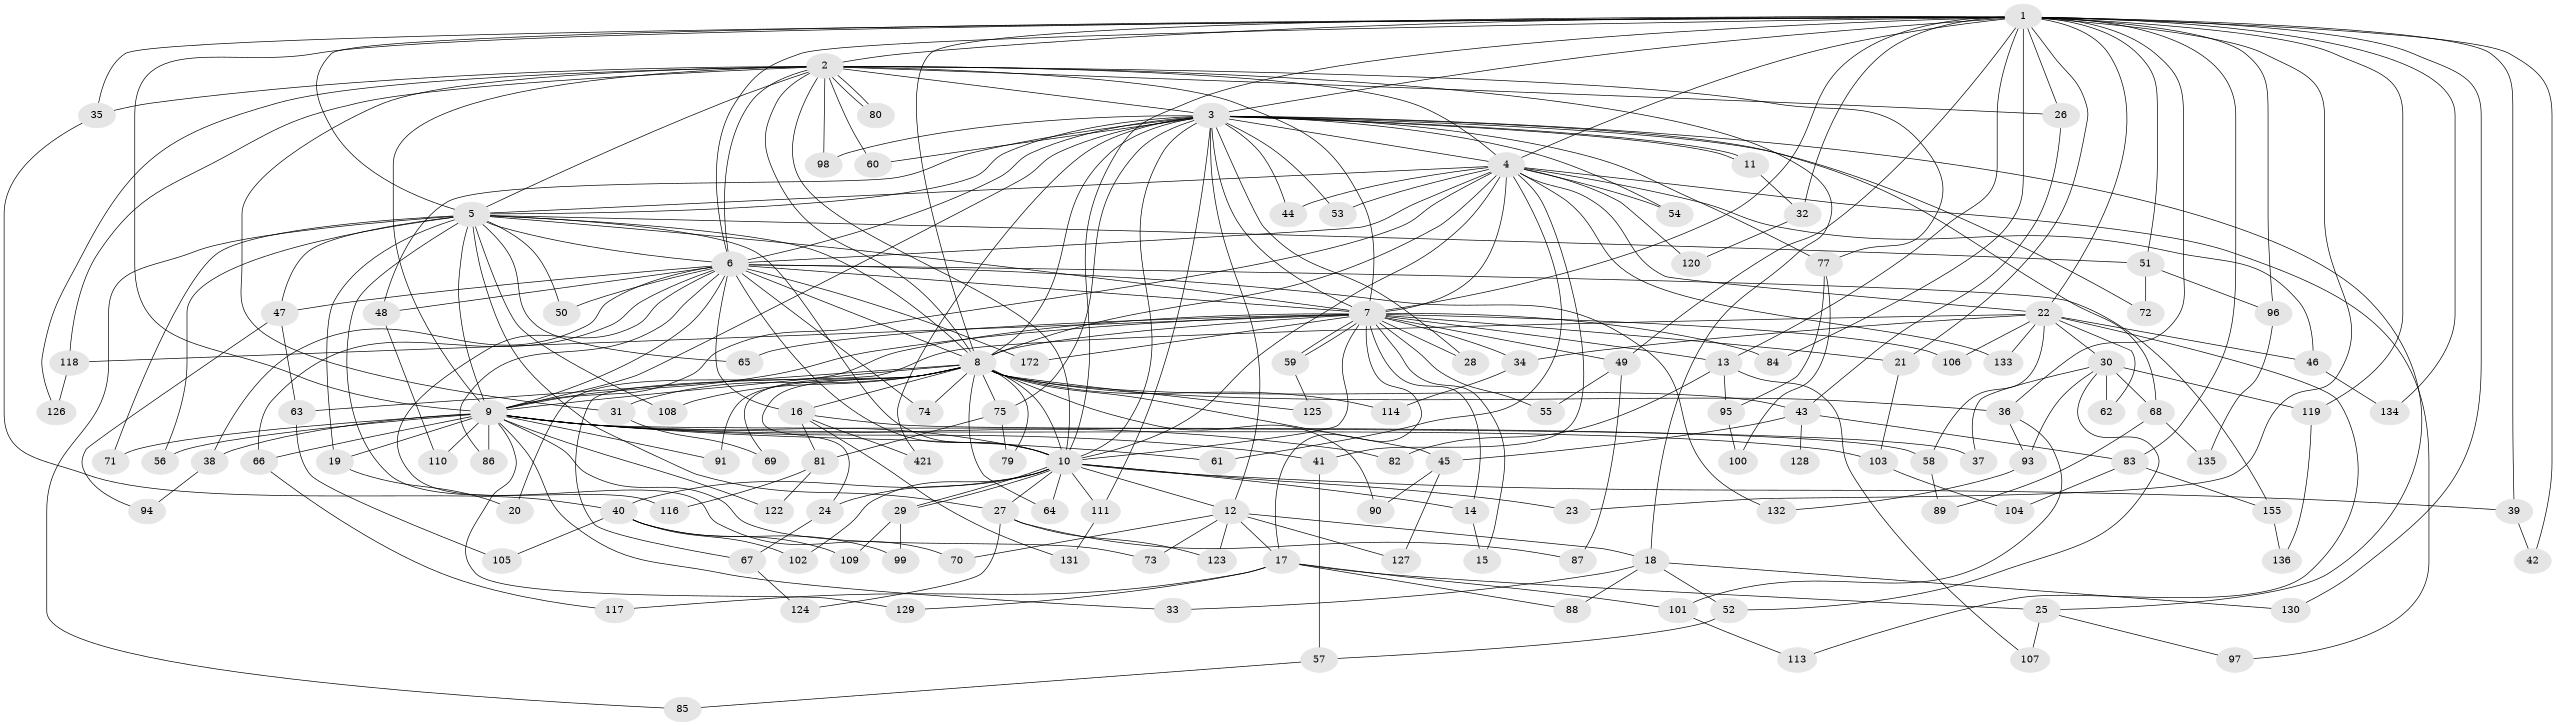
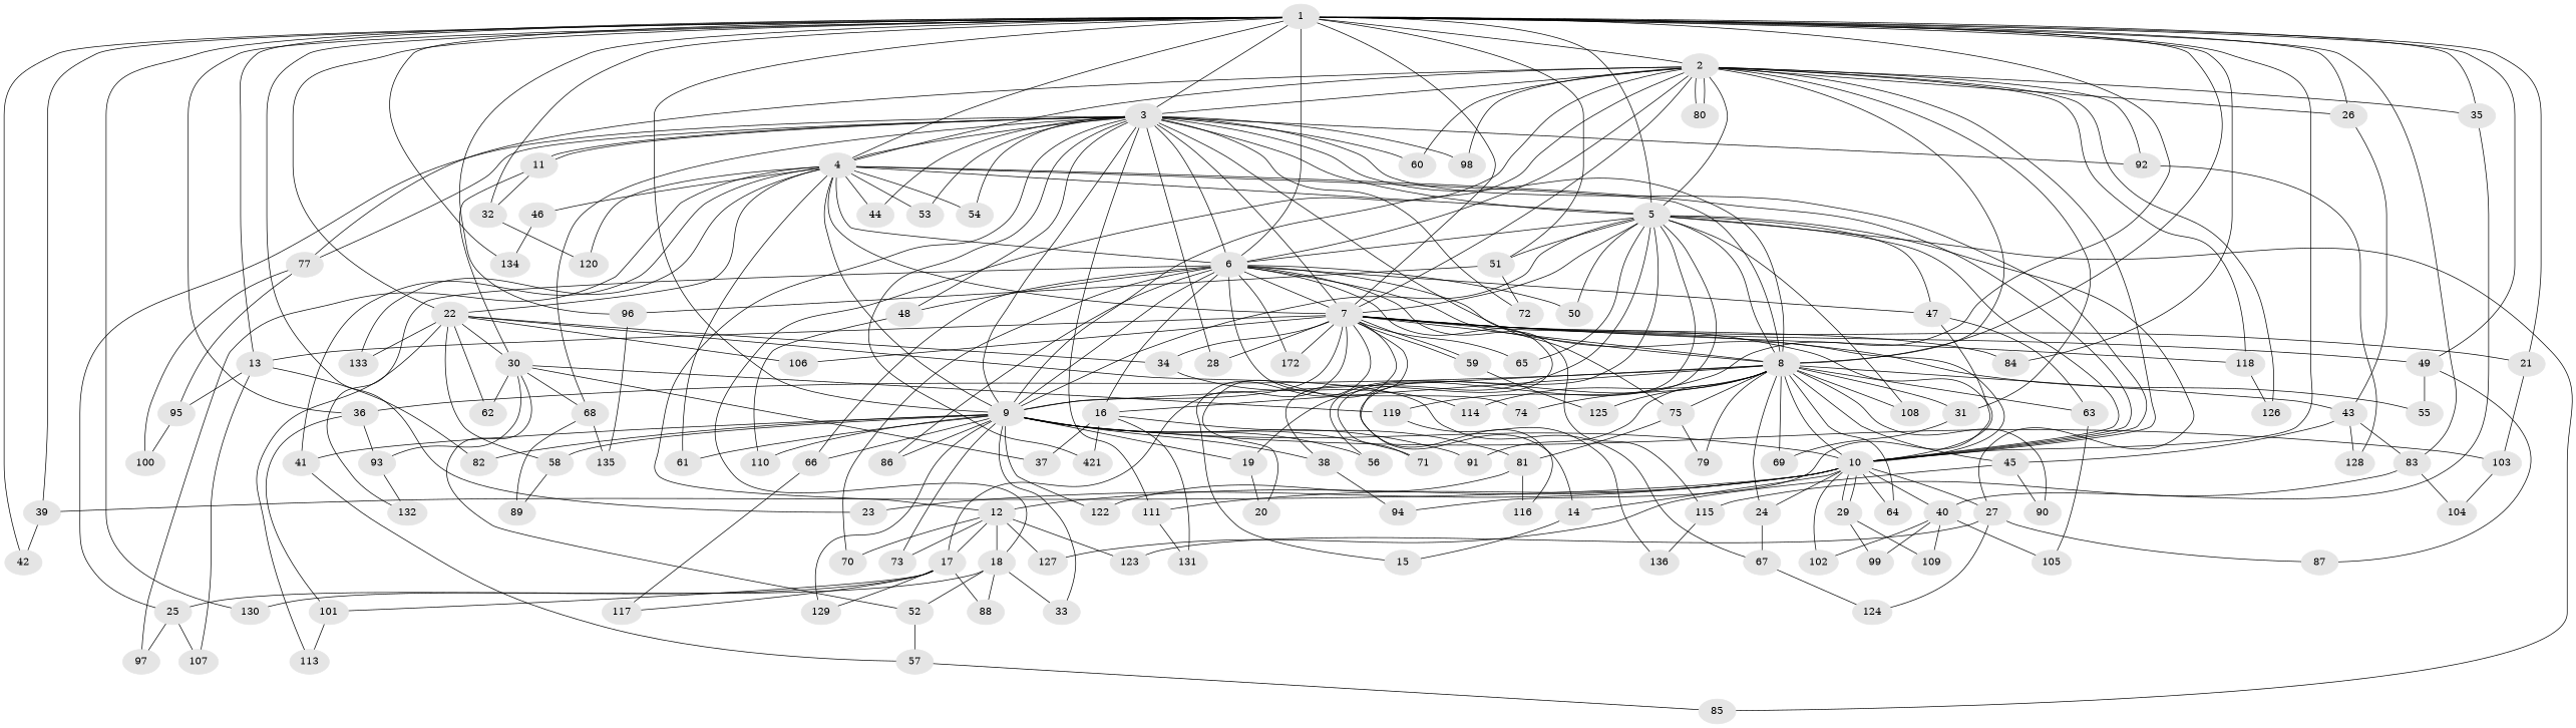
  graph {
    node [color=gray90 style=filled]
    1
    2
    3
    4
    5
    6
    7
    8
    9
    10
    13
    21
    22
    23
    26
    32
    35
    36
    39
    42
    49
    51
    83
    84
    96
    119
    130
    134
    18
    31
    60
    77
    80
+   92
    98
    118
    126
    11
    12
    25
    28
    44
    48
    53
    54
    68
    72
    75
    111
    n50 [label=421]
    41
    46
    61
    97
    120
    133
    19
    27
    47
    50
    56
    65
    71
    85
    108
    116
    16
    38
    66
    70
    74
    86
    n73 [label=172]
-   115 [label=155]
+   115
    132
    14
    15
    17
    20
    34
    55
    59
    106
    24
    43
    45
    63
    64
    69
    79
    90
    91
    114
    125
    33
    58
    73
    82
    103
    110
    122
    129
    29
    40
    102
    95
    107
    30
    62
    67
    113
    101
    93
    87
    104
    135
    136
    88
    52
    100
    128
    123
    127
    89
    81
    131
    57
    124
    94
    37
    117
    105
    99
    109
    1 -- 2
    1 -- 3
    1 -- 4
    1 -- 5
    1 -- 6
    1 -- 7
    1 -- 8
    1 -- 9
    1 -- 10
    1 -- 13
    1 -- 21
    1 -- 22
    1 -- 23
    1 -- 26
    1 -- 32
    1 -- 35
    1 -- 36
    1 -- 39
    1 -- 42
    1 -- 49
    1 -- 51
    1 -- 83
    1 -- 84
    1 -- 96
    1 -- 119
    1 -- 130
    1 -- 134
    2 -- 3
    2 -- 4
    2 -- 5
    2 -- 6
    2 -- 7
    2 -- 8
    2 -- 9
    2 -- 10
    2 -- 26
    2 -- 35
    2 -- 18
    2 -- 31
    2 -- 60
    2 -- 77
    2 -- 80
    2 -- 80
+   2 -- 92
    2 -- 98
    2 -- 118
    2 -- 126
    3 -- 4
    3 -- 5
    3 -- 6
    3 -- 7
    3 -- 8
    3 -- 9
    3 -- 10
    3 -- 60
    3 -- 77
+   3 -- 92
    3 -- 98
    3 -- 11
    3 -- 11
    3 -- 12
    3 -- 25
    3 -- 28
    3 -- 44
    3 -- 48
    3 -- 53
    3 -- 54
    3 -- 68
    3 -- 72
    3 -- 75
    3 -- 111
    3 -- n50
    4 -- 5
    4 -- 6
    4 -- 7
    4 -- 8
    4 -- 9
    4 -- 10
    4 -- 22
    4 -- 44
    4 -- 53
    4 -- 54
    4 -- 41
    4 -- 46
    4 -- 61
    4 -- 97
    4 -- 120
    4 -- 133
    5 -- 6
    5 -- 7
    5 -- 8
    5 -- 9
    5 -- 10
    5 -- 51
    5 -- 19
    5 -- 27
    5 -- 47
    5 -- 50
    5 -- 56
    5 -- 65
    5 -- 71
    5 -- 85
    5 -- 108
    5 -- 116
    6 -- 7
    6 -- 8
    6 -- 9
    6 -- 10
    6 -- 48
    6 -- 47
    6 -- 50
    6 -- 16
    6 -- 38
    6 -- 66
    6 -- 70
    6 -- 74
    6 -- 86
    6 -- n73
    6 -- 115
    6 -- 132
    7 -- 8
    7 -- 9
    7 -- 10
    7 -- 13
    7 -- 21
    7 -- 49
    7 -- 84
    7 -- 118
    7 -- 28
    7 -- 65
    7 -- n73
    7 -- 14
    7 -- 15
    7 -- 17
    7 -- 20
    7 -- 34
    7 -- 55
    7 -- 59
    7 -- 59
    7 -- 106
    8 -- 9
    8 -- 10
    8 -- 36
    8 -- 31
    8 -- 75
    8 -- 108
    8 -- 16
    8 -- 74
    8 -- 24
    8 -- 43
    8 -- 45
    8 -- 63
    8 -- 64
    8 -- 69
    8 -- 79
    8 -- 90
    8 -- 91
    8 -- 114
    8 -- 125
    9 -- 10
    9 -- 41
    9 -- 61
    9 -- 19
    9 -- 56
    9 -- 71
    9 -- 38
    9 -- 66
    9 -- 86
    9 -- 91
    9 -- 33
    9 -- 58
    9 -- 73
    9 -- 82
    9 -- 103
    9 -- 110
    9 -- 122
    9 -- 129
    10 -- 23
    10 -- 39
    10 -- 12
    10 -- 111
    10 -- 27
    10 -- 14
    10 -- 24
    10 -- 64
    10 -- 29
    10 -- 29
    10 -- 40
    10 -- 102
    13 -- 82
    13 -- 95
    13 -- 107
    21 -- 103
-   22 -- 46
    22 -- 133
    22 -- 34
    22 -- 106
    22 -- 58
    22 -- 30
    22 -- 62
    22 -- 67
    22 -- 113
    26 -- 43
    32 -- 120
    35 -- 40
    36 -- 101
    36 -- 93
    39 -- 42
    49 -- 55
    49 -- 87
    51 -- 96
    51 -- 72
    83 -- 115
    83 -- 104
    96 -- 135
    119 -- 136
    18 -- 130
    18 -- 33
    18 -- 88
    18 -- 52
    31 -- 69
    77 -- 95
    77 -- 100
+   92 -- 128
    118 -- 126
    11 -- 32
+   11 -- 30
    12 -- 18
    12 -- 70
    12 -- 17
    12 -- 73
    12 -- 123
    12 -- 127
    25 -- 97
    25 -- 107
    48 -- 110
    68 -- 135
    68 -- 89
    75 -- 79
    75 -- 81
    111 -- 131
    41 -- 57
    46 -- 134
    19 -- 20
    27 -- 87
    27 -- 123
    27 -- 124
    47 -- 63
    47 -- 94
    16 -- n50
    16 -- 81
    16 -- 131
    16 -- 37
    38 -- 94
    66 -- 117
    115 -- 136
    14 -- 15
    17 -- 25
    17 -- 129
    17 -- 101
    17 -- 88
    17 -- 117
    34 -- 114
    59 -- 125
    24 -- 67
    43 -- 83
    43 -- 45
    43 -- 128
    45 -- 90
    45 -- 127
    63 -- 105
    58 -- 89
    103 -- 104
    29 -- 99
    29 -- 109
    40 -- 102
    40 -- 105
    40 -- 99
    40 -- 109
    95 -- 100
    30 -- 119
    30 -- 68
    30 -- 62
    30 -- 93
    30 -- 52
    30 -- 37
    67 -- 124
    101 -- 113
    93 -- 132
    52 -- 57
    81 -- 116
    81 -- 122
    57 -- 85
  }
